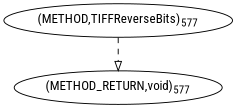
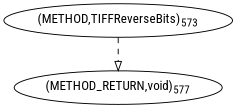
  digraph {
    fontname="Roboto Condensed"
    node [fontname="Roboto Condensed"]
-   n1 [label=<(METHOD,TIFFReverseBits)<SUB>577</SUB>>]
+   n1 [label=<(METHOD,TIFFReverseBits)<SUB>573</SUB>>]
    n2 [label=<(METHOD_RETURN,void)<SUB>577</SUB>>]
    n1 -> n2 [style=dashed arrowhead=onormal fontname="Roboto Condensed"]
  }
